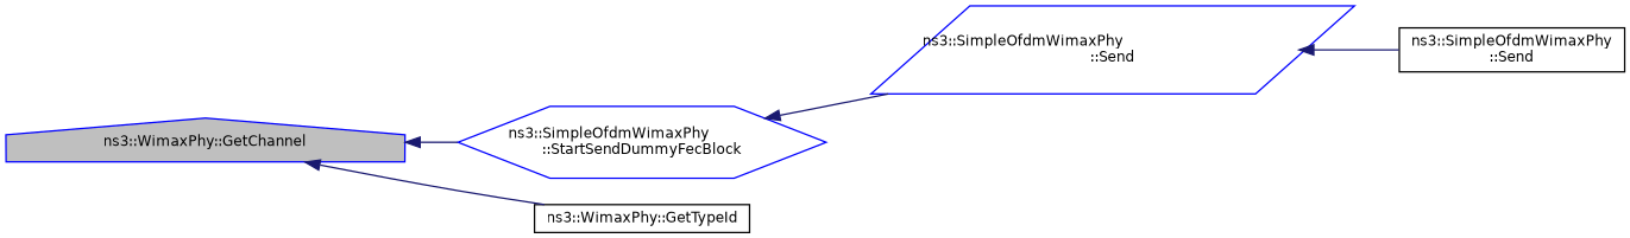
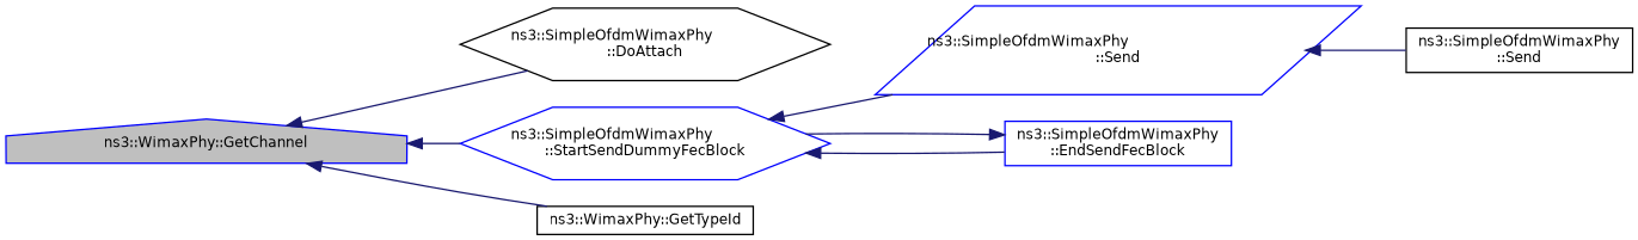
  digraph {
    rankdir=LR
    node [color=blue fillcolor=white fontname=Helvetica fontsize=10 shape=box style=filled]
    edge [color=midnightblue dir=back fontname=Helvetica fontsize=10 labelfontname=Helvetica labelfontsize=10 style=solid]
    n1 [fillcolor=grey75 fontcolor=black height=0.2 label="ns3::WimaxPhy::GetChannel" shape=house width=0.4]
+   n2 [color=black height=0.2 label="ns3::SimpleOfdmWimaxPhy\l::DoAttach" shape=hexagon width=0.4]
    n3 [height=0.2 label="ns3::SimpleOfdmWimaxPhy\l::StartSendDummyFecBlock" shape=hexagon width=0.4]
    n4 [color=black height=0.2 label="ns3::WimaxPhy::GetTypeId" width=0.4]
    n5 [height=0.2 label="ns3::SimpleOfdmWimaxPhy\l::Send" shape=parallelogram width=0.4]
+   n6 [height=0.2 label="ns3::SimpleOfdmWimaxPhy\l::EndSendFecBlock" width=0.4]
    n7 [color=black height=0.2 label="ns3::SimpleOfdmWimaxPhy\l::Send" width=0.4]
+   n1 -> n2
    n1 -> n3
    n1 -> n4
    n3 -> n5
+   n3 -> n6
    n5 -> n7
+   n6 -> n3
  }
